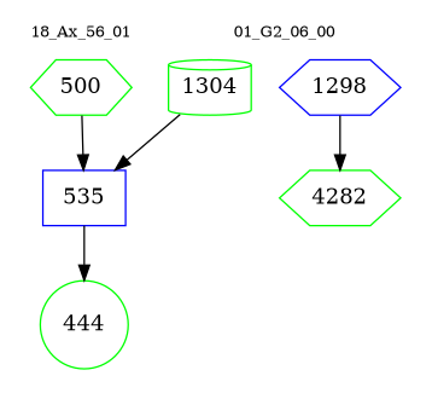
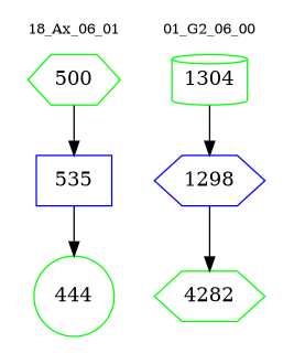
  digraph {
    node [color=green shape=hexagon]
    edge [color=black]
    n1 [label=500]
    n2 [color=blue label=535 shape=box]
    n3 [label=444 shape=circle]
    n4 [label=1304 shape=cylinder]
    n5 [color=blue label=1298]
    n6 [label=4282]
    subgraph cluster_1 {
      color=white
      fontsize=10
-     label="18_Ax_56_01"
+     label="18_Ax_06_01"
      n1
      n2
      n3
    }
    subgraph cluster_2 {
      color=white
      fontsize=10
      label="01_G2_06_00"
      n4
      n5
      n6
    }
    n1 -> n2
    n2 -> n3
-   n4 -> n2
+   n4 -> n5
    n5 -> n6
  }
